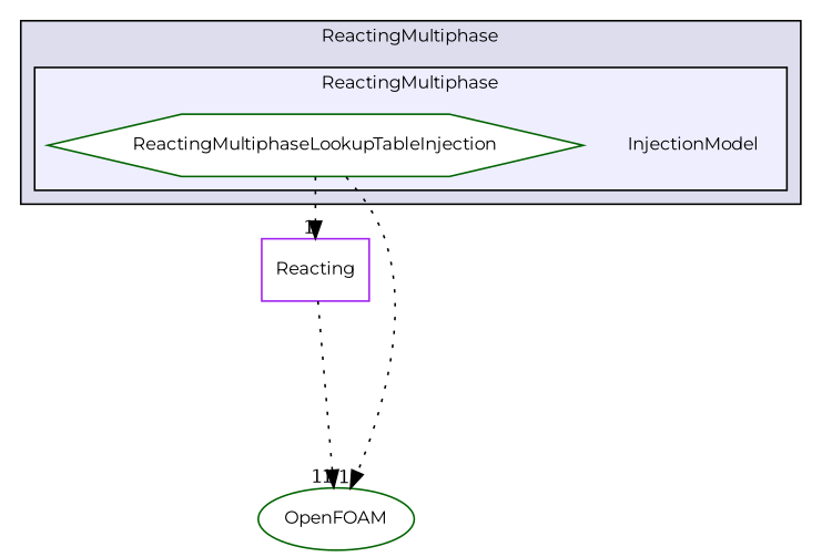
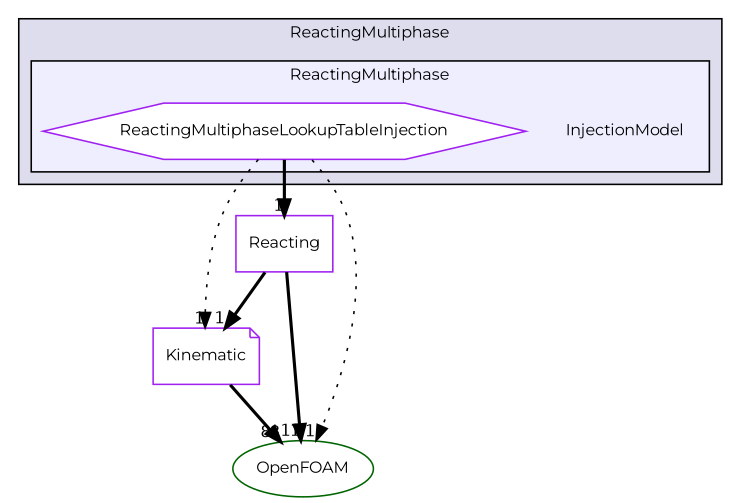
  digraph {
    compound=true
    fontname=Montserrat
    node [color=purple fontname=Montserrat fontsize=10]
    edge [fontname=Montserrat headlabel=1 labeldistance=1.5 labelfontname=Helvetica labelfontsize=10 style=bold]
    n1 [color=darkgreen label=InjectionModel shape=plaintext]
-   n2 [color=darkgreen fillcolor=white label=ReactingMultiphaseLookupTableInjection shape=hexagon style=filled]
+   n2 [fillcolor=white label=ReactingMultiphaseLookupTableInjection shape=hexagon style=filled]
    n3 [label=Reacting shape=box]
+   n4 [label=Kinematic shape=note]
    n5 [color=darkgreen label=OpenFOAM shape=ellipse]
    subgraph cluster_1 {
      bgcolor="#ddddee"
      fontsize=10
      label=ReactingMultiphase
      pencolor=black
      subgraph cluster_2 {
        bgcolor="#eeeeff"
        fontsize=10
        label=ReactingMultiphase
        pencolor=black
        n1
        n2
      }
    }
-   n2 -> n3 [style=dotted]
+   n2 -> n3
+   n2 -> n4 [style=dotted]
    n2 -> n5 [style=dotted]
-   n3 -> n5 [headlabel=11 style=dotted]
+   n3 -> n4
+   n3 -> n5 [headlabel=11]
+   n4 -> n5 [headlabel=88]
  }
